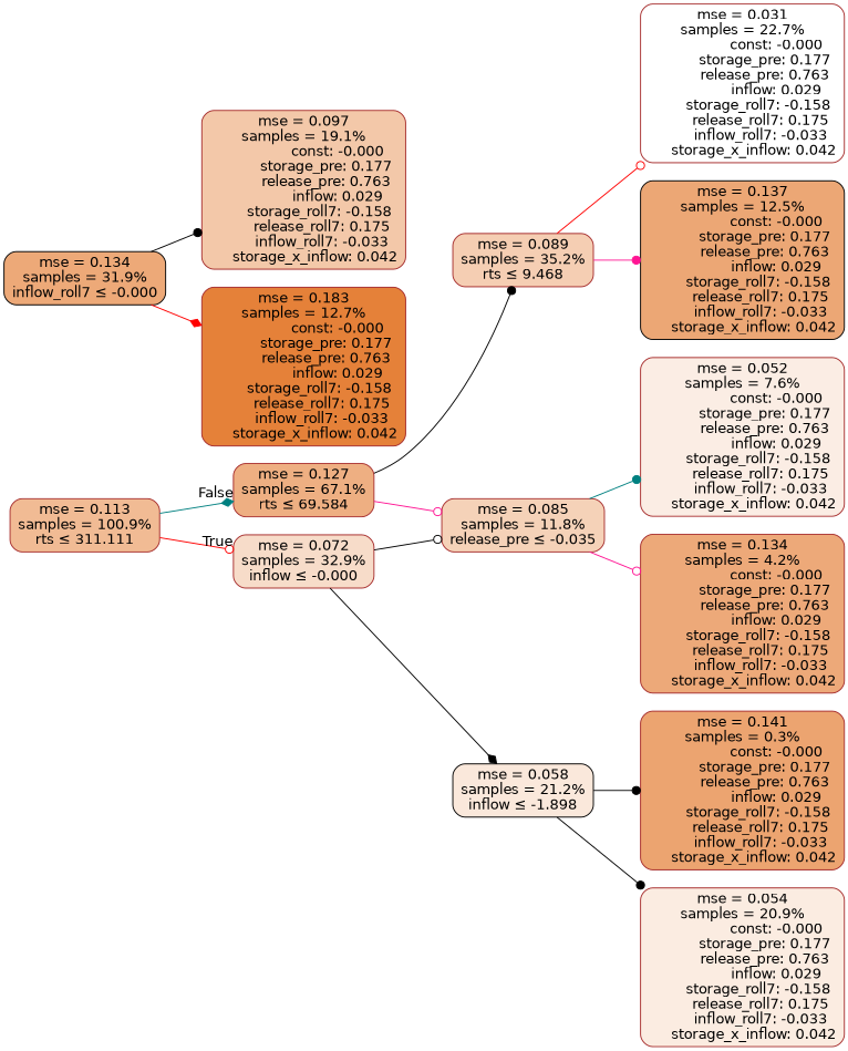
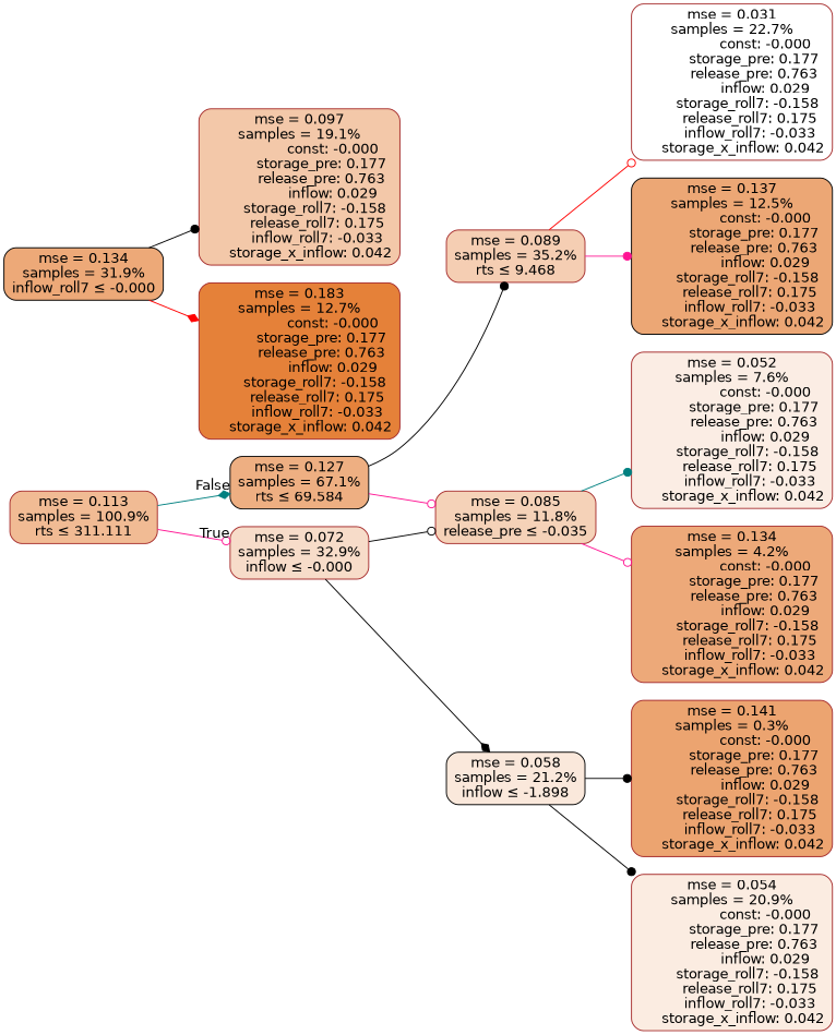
  digraph {
    rankdir=LR
    node [color=brown fontname=helvetica shape=rectangle style="filled, rounded"]
    edge [arrowhead=dot color=black fontname=helvetica]
    n1 [fillcolor="#f1bb94" label="mse = 0.113\nsamples = 100.9%\nrts &le; 311.111"]
-   n2 [fillcolor="#eeaf82" label="mse = 0.127\nsamples = 67.1%\nrts &le; 69.584"]
+   n2 [color=black fillcolor="#eeaf82" label="mse = 0.127\nsamples = 67.1%\nrts &le; 69.584"]
    n3 [fillcolor="#f7dcc9" label="mse = 0.072\nsamples = 32.9%\ninflow &le; -0.000"]
    n4 [fillcolor="#f5ceb3" label="mse = 0.089\nsamples = 35.2%\nrts &le; 9.468"]
    n5 [fillcolor="#f5d2b8" label="mse = 0.085\nsamples = 11.8%\nrelease_pre &le; -0.035"]
    n6 [color=black fillcolor="#fae8db" label="mse = 0.058\nsamples = 21.2%\ninflow &le; -1.898"]
    n7 [fillcolor="#ffffff" label="mse = 0.031\nsamples = 22.7%\n               const: -0.000\n          storage_pre: 0.177\n          release_pre: 0.763\n               inflow: 0.029\n       storage_roll7: -0.158\n        release_roll7: 0.175\n        inflow_roll7: -0.033\n     storage_x_inflow: 0.042"]
    n8 [color=black fillcolor="#eca775" label="mse = 0.137\nsamples = 12.5%\n               const: -0.000\n          storage_pre: 0.177\n          release_pre: 0.763\n               inflow: 0.029\n       storage_roll7: -0.158\n        release_roll7: 0.175\n        inflow_roll7: -0.033\n     storage_x_inflow: 0.042"]
    n9 [color=black fillcolor="#eda978" label="mse = 0.134\nsamples = 31.9%\ninflow_roll7 &le; -0.000"]
    n10 [fillcolor="#f3c8a9" label="mse = 0.097\nsamples = 19.1%\n               const: -0.000\n          storage_pre: 0.177\n          release_pre: 0.763\n               inflow: 0.029\n       storage_roll7: -0.158\n        release_roll7: 0.175\n        inflow_roll7: -0.033\n     storage_x_inflow: 0.042"]
    n11 [fillcolor="#e58139" label="mse = 0.183\nsamples = 12.7%\n               const: -0.000\n          storage_pre: 0.177\n          release_pre: 0.763\n               inflow: 0.029\n       storage_roll7: -0.158\n        release_roll7: 0.175\n        inflow_roll7: -0.033\n     storage_x_inflow: 0.042"]
    n12 [fillcolor="#eca470" label="mse = 0.141\nsamples = 0.3%\n               const: -0.000\n          storage_pre: 0.177\n          release_pre: 0.763\n               inflow: 0.029\n       storage_roll7: -0.158\n        release_roll7: 0.175\n        inflow_roll7: -0.033\n     storage_x_inflow: 0.042"]
    n13 [fillcolor="#fbece1" label="mse = 0.054\nsamples = 20.9%\n               const: -0.000\n          storage_pre: 0.177\n          release_pre: 0.763\n               inflow: 0.029\n       storage_roll7: -0.158\n        release_roll7: 0.175\n        inflow_roll7: -0.033\n     storage_x_inflow: 0.042"]
    n14 [fillcolor="#fbede4" label="mse = 0.052\nsamples = 7.6%\n               const: -0.000\n          storage_pre: 0.177\n          release_pre: 0.763\n               inflow: 0.029\n       storage_roll7: -0.158\n        release_roll7: 0.175\n        inflow_roll7: -0.033\n     storage_x_inflow: 0.042"]
    n15 [fillcolor="#eda979" label="mse = 0.134\nsamples = 4.2%\n               const: -0.000\n          storage_pre: 0.177\n          release_pre: 0.763\n               inflow: 0.029\n       storage_roll7: -0.158\n        release_roll7: 0.175\n        inflow_roll7: -0.033\n     storage_x_inflow: 0.042"]
    n1 -> n2 [arrowhead=diamond color=teal headlabel=False labelangle=45 labeldistance=2.5]
-   n1 -> n3 [arrowhead=odot color=red headlabel=True labelangle=-45 labeldistance=2.5]
+   n1 -> n3 [arrowhead=odot color=deeppink headlabel=True labelangle=-45 labeldistance=2.5]
    n2 -> n4
    n2 -> n5 [arrowhead=odot color=deeppink]
    n3 -> n5 [arrowhead=odot]
    n3 -> n6 [arrowhead=diamond]
    n4 -> n7 [arrowhead=odot color=red]
    n4 -> n8 [color=deeppink]
    n5 -> n14 [color=teal]
    n5 -> n15 [arrowhead=odot color=deeppink]
    n6 -> n12
    n6 -> n13
    n9 -> n10
    n9 -> n11 [arrowhead=diamond color=red]
  }
